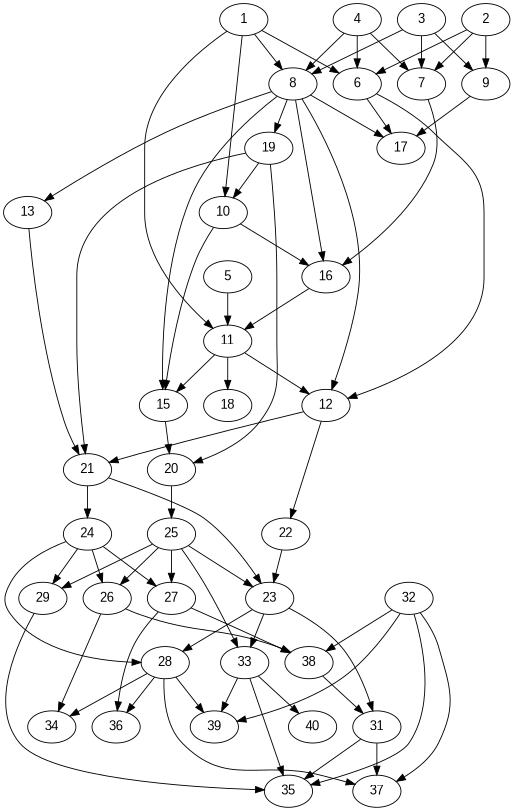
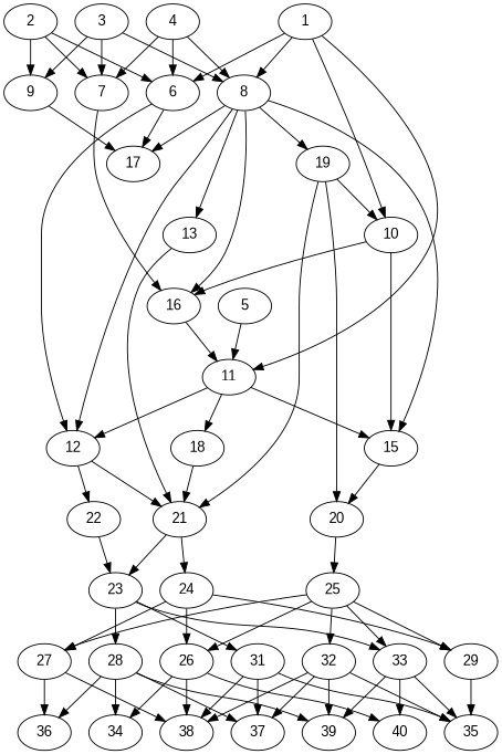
  digraph {
    fontname="Liberation Sans"
    node [alpha=0.11 fontname="Liberation Sans"]
    edge [fontname="Liberation Sans"]
    1 [alpha=0.14 expect_size=47301632]
    6 [alpha=0.03 expect_size=34755584]
    8 [alpha=0.12 expect_size=12735488]
    10 [alpha=0.06 expect_size=32142336]
    11 [alpha=0.16 expect_size=23001088]
    12 [alpha=0.14 expect_size=7973888]
    17 [alpha=0.15 expect_size=48245760]
    16 [alpha=0.19 expect_size=40385536]
    13 [alpha=0.04 expect_size=30921728]
    15 [alpha=0.05 expect_size=13720576]
    19 [expect_size=13341696]
    18 [alpha=0.07 expect_size=33253376]
    21 [alpha=0.01 expect_size=48197632]
    22 [alpha=0.07 expect_size=39474176]
    20 [alpha=0.17 expect_size=33732608]
    2 [alpha=0.10 expect_size=8373248]
    7 [alpha=0.14 expect_size=14982144]
    9 [alpha=0.09 expect_size=30277632]
    3 [alpha=0.13 expect_size=24997888]
    4 [alpha=0.19 expect_size=44994560]
    5 [expect_size=25565184]
    23 [alpha=0.01 expect_size=25719808]
    24 [expect_size=34196480]
    25 [alpha=0.10 expect_size=36771840]
    33 [alpha=0.07 expect_size=41270272]
    28 [alpha=0.17 expect_size=33593344]
    31 [alpha=0.16 expect_size=22041600]
    26 [alpha=0.02 expect_size=48319488]
    27 [alpha=0.18 expect_size=45487104]
    29 [alpha=0.07 expect_size=49308672]
    32 [alpha=0.06 expect_size=25310208]
    39 [alpha=0.15 expect_size=38627328]
    35 [alpha=0.20 expect_size=21534720]
    40 [alpha=0.04 expect_size=6967296]
    34 [expect_size=42489856]
    38 [alpha=0.18 expect_size=45845504]
    36 [alpha=0.03 expect_size=45916160]
    37 [alpha=0.05 expect_size=50772992]
    1 -> 6
    1 -> 8
    1 -> 10
    1 -> 11
    6 -> 12
    6 -> 17
    8 -> 12
    8 -> 17
    8 -> 16
    8 -> 13
    8 -> 15
    8 -> 19
    10 -> 16
    10 -> 15
    11 -> 12
    11 -> 15
    11 -> 18
    12 -> 21
    12 -> 22
    16 -> 11
    13 -> 21
    15 -> 20
    19 -> 10
    19 -> 21
    19 -> 20
+   18 -> 21
    21 -> 23
    21 -> 24
    22 -> 23
    20 -> 25
    2 -> 6
    2 -> 7
    2 -> 9
    7 -> 16
    9 -> 17
    3 -> 8
    3 -> 7
    3 -> 9
    4 -> 6
    4 -> 8
    4 -> 7
    5 -> 11
    23 -> 33
    23 -> 28
    23 -> 31
-   24 -> 28
    24 -> 26
    24 -> 27
    24 -> 29
    25 -> 33
    25 -> 26
    25 -> 27
    25 -> 29
-   25 -> 23
+   25 -> 32
    33 -> 39
    33 -> 35
    33 -> 40
    28 -> 39
    28 -> 34
    28 -> 36
    28 -> 37
    31 -> 35
-   38 -> 31
+   31 -> 38
    31 -> 37
+   26 -> 40
    26 -> 34
    26 -> 38
    27 -> 38
    27 -> 36
    29 -> 35
    32 -> 39
    32 -> 35
    32 -> 38
    32 -> 37
  }
